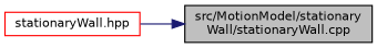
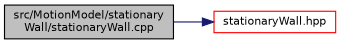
  digraph {
    rankdir=LR
    node [fontname=Helvetica fontsize=10 shape=record style=filled]
    n1 [color=black fillcolor=grey75 fontcolor=black height=0.2 label="src/MotionModel/stationary\lWall/stationaryWall.cpp" width=0.4]
    n2 [color=red fillcolor=white height=0.2 label="stationaryWall.hpp" width=0.4]
-   n2 -> n1 [color=midnightblue fontname=Helvetica fontsize=10 labelfontname=Helvetica labelfontsize=10 style=solid]
+   n1 -> n2 [color=midnightblue fontname=Helvetica fontsize=10 labelfontname=Helvetica labelfontsize=10 style=solid]
  }
